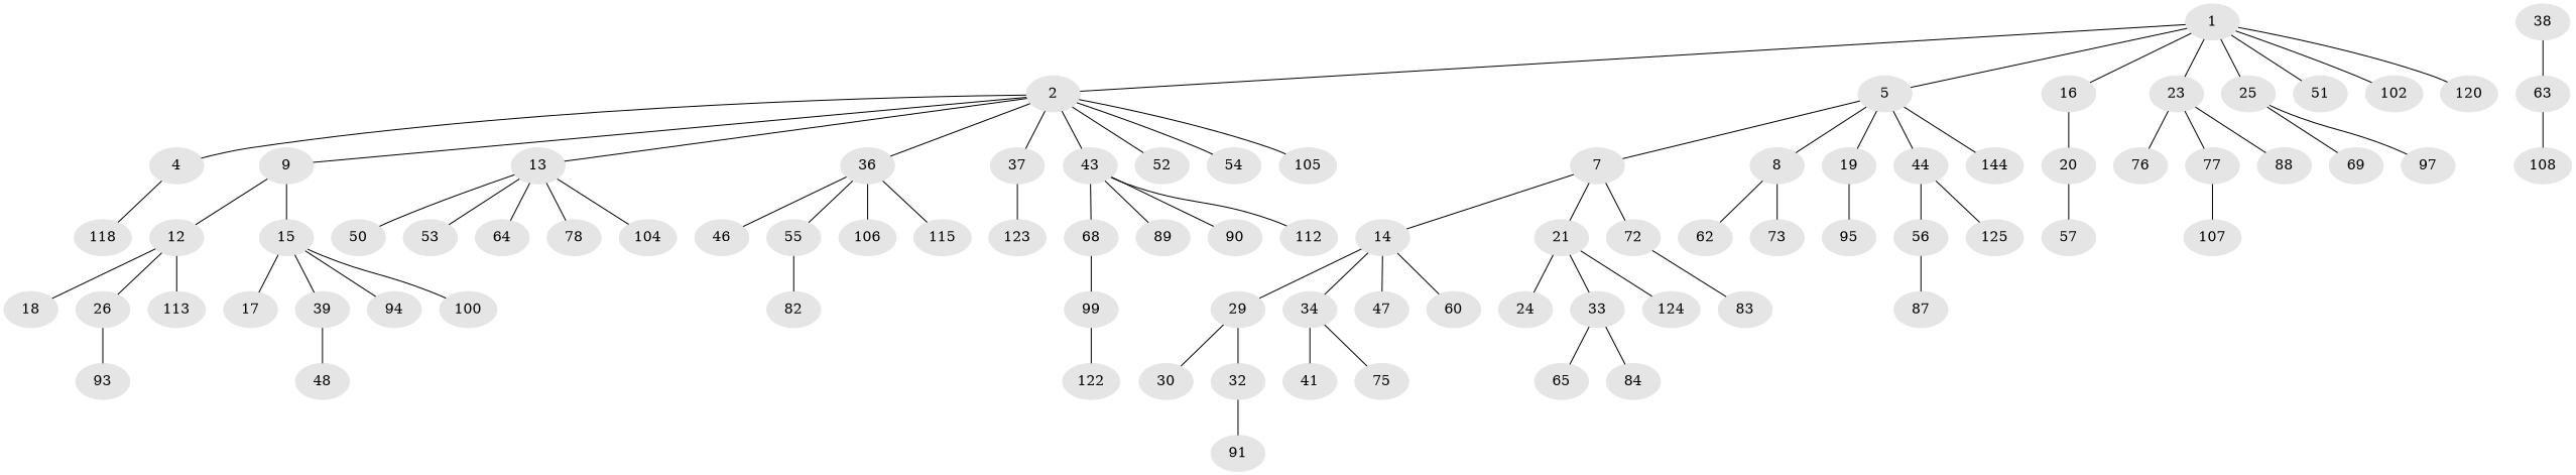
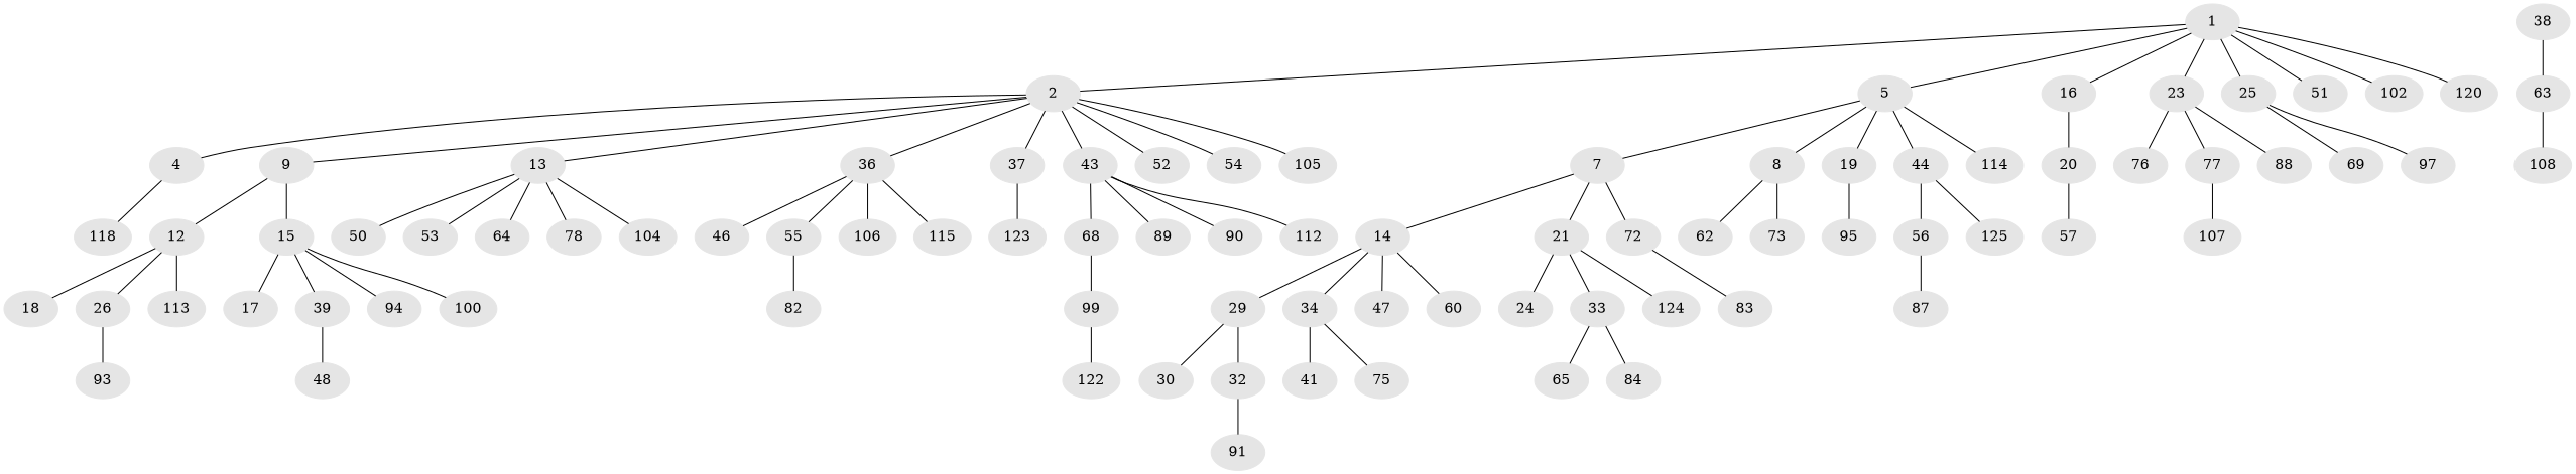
  graph {
    fontname="DejaVu Serif"
    node [color=gray90 fontname="DejaVu Serif" style=filled]
    edge [fontname="DejaVu Serif"]
    1 [super="+6"]
    2 [super="+3"]
    5
    16 [super="+66"]
    23 [super="+31"]
    25 [super="+49"]
    n7 [label=51 super="+67"]
    102
    120
    4 [super="+58"]
    9 [super="+11"]
    13 [super="+27"]
    36 [super="+40"]
    37
    43 [super="+45"]
    52
    54 [super="+110"]
    105
    7 [super="+70"]
    8 [super="+10"]
    19
    44
-   114 [label=144]
+   114
    20
    76 [super="+109"]
    77
    88 [super="+101"]
    69
    97
    118
    12 [super="+92"]
    15 [super="+35"]
    50
    53
    64
    78
    104
    46
    55
    106
    115
    123
    68 [super="+119"]
    89
    90
    112 [super="+121"]
    14 [super="+22"]
    21 [super="+28"]
    72
    62 [super="+81"]
    73
    95
    56 [super="+96"]
    125
    29
    34 [super="+71"]
    47 [super="+51"]
    60
    24
    33 [super="+61"]
    124
    83 [super="+98"]
    18
    26 [super="+79"]
    113
    17 [super="+85"]
    39
    94
    100 [super="+117"]
    93
    30
    32 [super="+80"]
    41 [super="+74"]
    75
    48
    57
    65
    84 [super="+116"]
    107
    38 [super="+42"]
    63 [super="+86"]
    91
    82
    108 [super="+111"]
    99 [super="+103"]
    87
    122
    1 -- 2
    1 -- 5
    1 -- 16
    1 -- 23
    1 -- 25
    1 -- n7
    1 -- 102
    1 -- 120
    2 -- 4
    2 -- 9
    2 -- 13
    2 -- 36
    2 -- 37
    2 -- 43
    2 -- 52
    2 -- 54
    2 -- 105
    5 -- 7
    5 -- 8
    5 -- 19
    5 -- 44
    5 -- 114
    16 -- 20
    23 -- 76
    23 -- 77
    23 -- 88
    25 -- 69
    25 -- 97
    4 -- 118
    9 -- 12
    9 -- 15
    13 -- 50
    13 -- 53
    13 -- 64
    13 -- 78
    13 -- 104
    36 -- 46
    36 -- 55
    36 -- 106
    36 -- 115
    37 -- 123
    43 -- 68
    43 -- 89
    43 -- 90
    43 -- 112
    7 -- 14
    7 -- 21
    7 -- 72
    8 -- 62
    8 -- 73
    19 -- 95
    44 -- 56
    44 -- 125
    20 -- 57
    77 -- 107
    12 -- 18
    12 -- 26
    12 -- 113
    15 -- 17
    15 -- 39
    15 -- 94
    15 -- 100
    55 -- 82
    68 -- 99
    14 -- 29
    14 -- 34
    14 -- 47
    14 -- 60
    21 -- 24
    21 -- 33
    21 -- 124
    72 -- 83
    56 -- 87
    29 -- 30
    29 -- 32
    34 -- 41
    34 -- 75
    33 -- 65
    33 -- 84
    26 -- 93
    39 -- 48
    32 -- 91
    38 -- 63
    63 -- 108
    99 -- 122
  }
